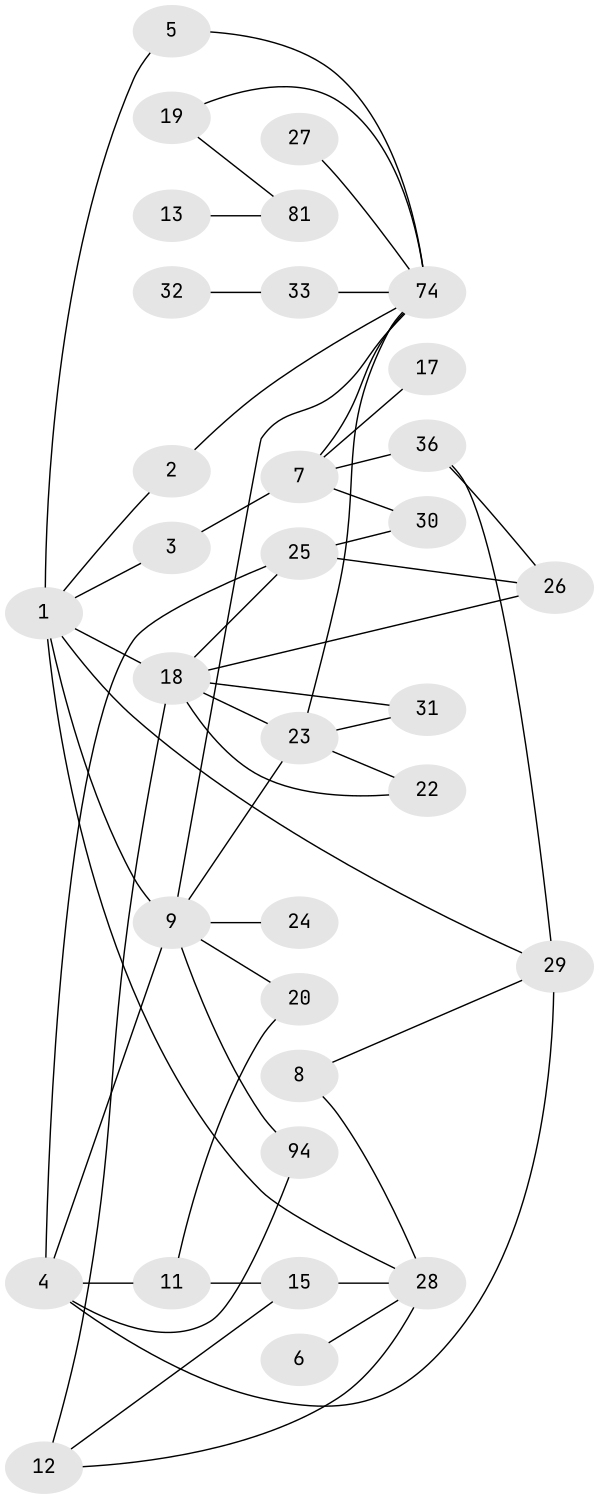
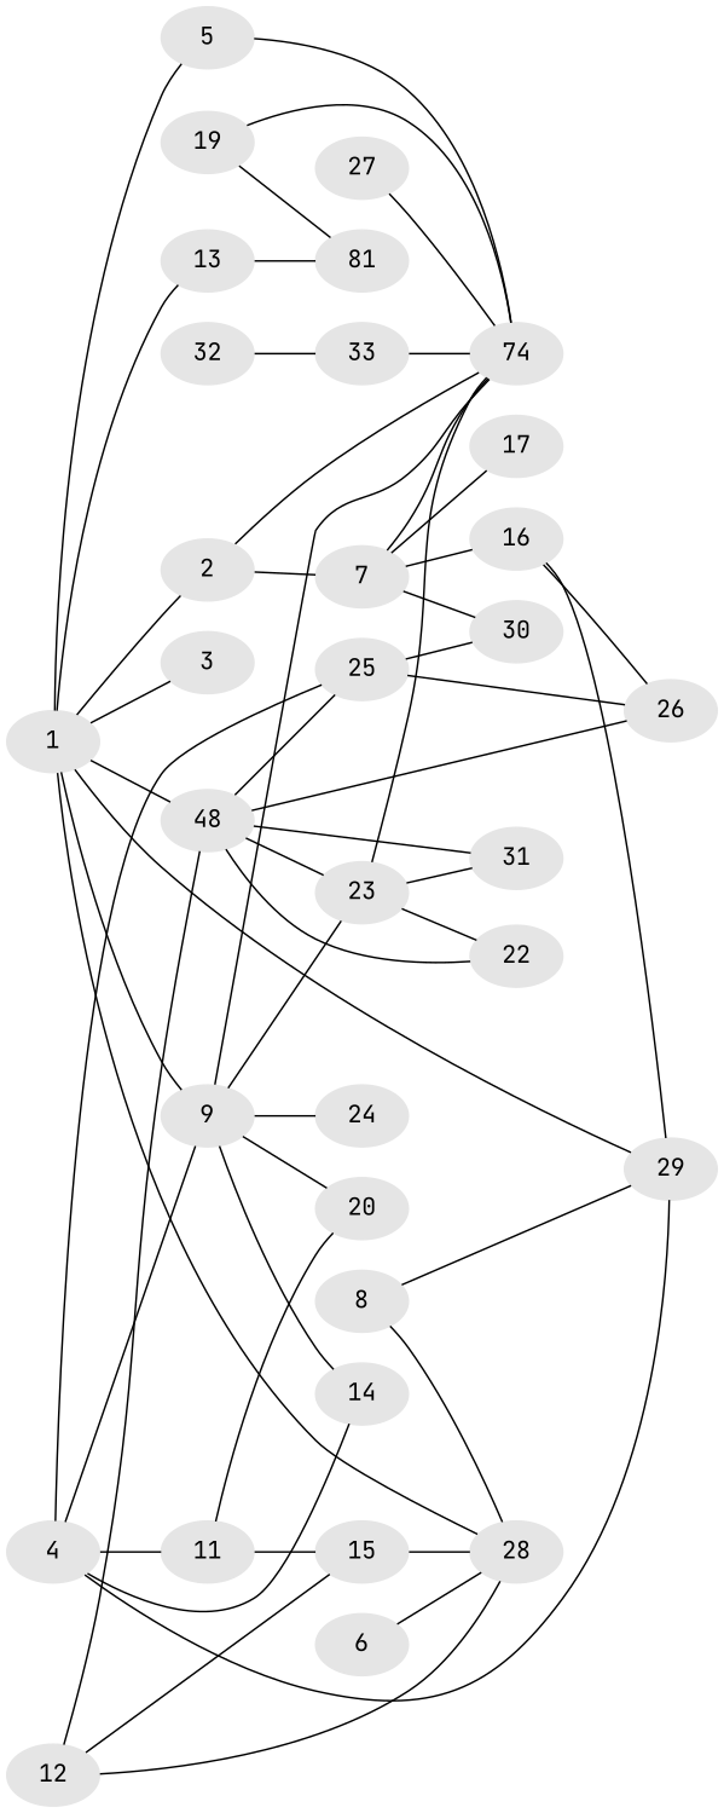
  graph {
    fontname="JetBrains Mono"
    rankdir=LR
    node [color=gray90 fontname="JetBrains Mono" style=filled]
    edge [fontname="JetBrains Mono" weight=1.0]
    1
    2
    3
    5
    9
    13
-   18
+   18 [label=48]
    28
    29
    7
    n11 [label=74]
-   14 [label=94]
+   14
    23
    24
    20
    n16 [label=81]
    25
    26
    31
    22
    30
-   16 [label=36]
+   16
    17
    19
    4
    11
    15
    8
    6
    12
    33
    27
    32
    1 -- 2
    1 -- 3
    1 -- 5
    1 -- 9
+   1 -- 13
    1 -- 18
    1 -- 28
    1 -- 29
-   3 -- 7
+   2 -- 7
    2 -- n11
    5 -- n11
    9 -- n11
    9 -- 14
    9 -- 23
    9 -- 24
    9 -- 20
    13 -- n16
    18 -- 23
    18 -- 25
    18 -- 26
    18 -- 31
    18 -- 22
    7 -- n11
    7 -- 30
    7 -- 16
    7 -- 17
    23 -- n11
    23 -- 31
    23 -- 22
    25 -- 26
    25 -- 30 [weight=2.0]
    16 -- 29
    16 -- 26
    19 -- n11
    19 -- n16
    4 -- 9
    4 -- 29
    4 -- 14
    4 -- 25
    4 -- 11
    11 -- 20
    11 -- 15
    15 -- 28
    8 -- 28
    8 -- 29
    6 -- 28
    12 -- 18
    12 -- 28
    12 -- 15
    33 -- n11
    27 -- n11
    32 -- 33
  }
